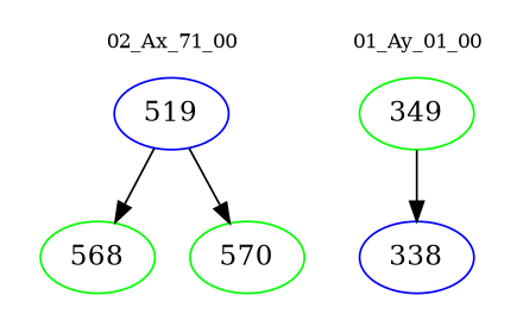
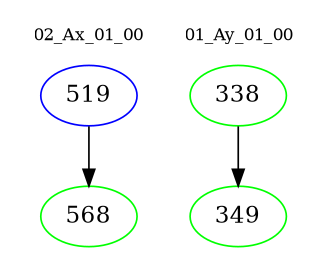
  digraph {
    node [color=green]
    edge [color=black]
    n1 [color=blue label=519]
    n2 [label=568]
-   n3 [label=570]
-   n4 [color=blue label=338]
+   n4 [label=338]
    n5 [label=349]
    subgraph cluster_1 {
      color=white
      fontsize=10
-     label="02_Ax_71_00"
+     label="02_Ax_01_00"
      n1
      n2
-     n3
    }
    subgraph cluster_2 {
      color=white
      fontsize=10
      label="01_Ay_01_00"
      n4
      n5
    }
    n1 -> n2
-   n1 -> n3
-   n5 -> n4
+   n4 -> n5
  }
